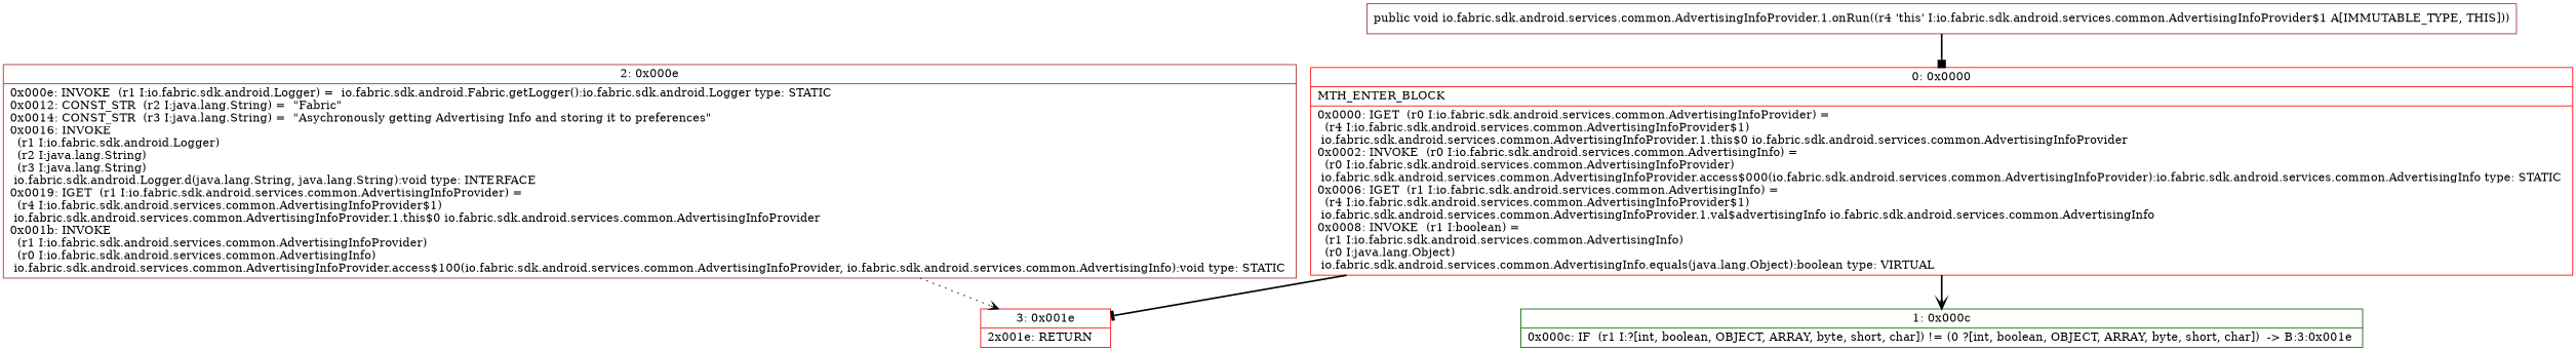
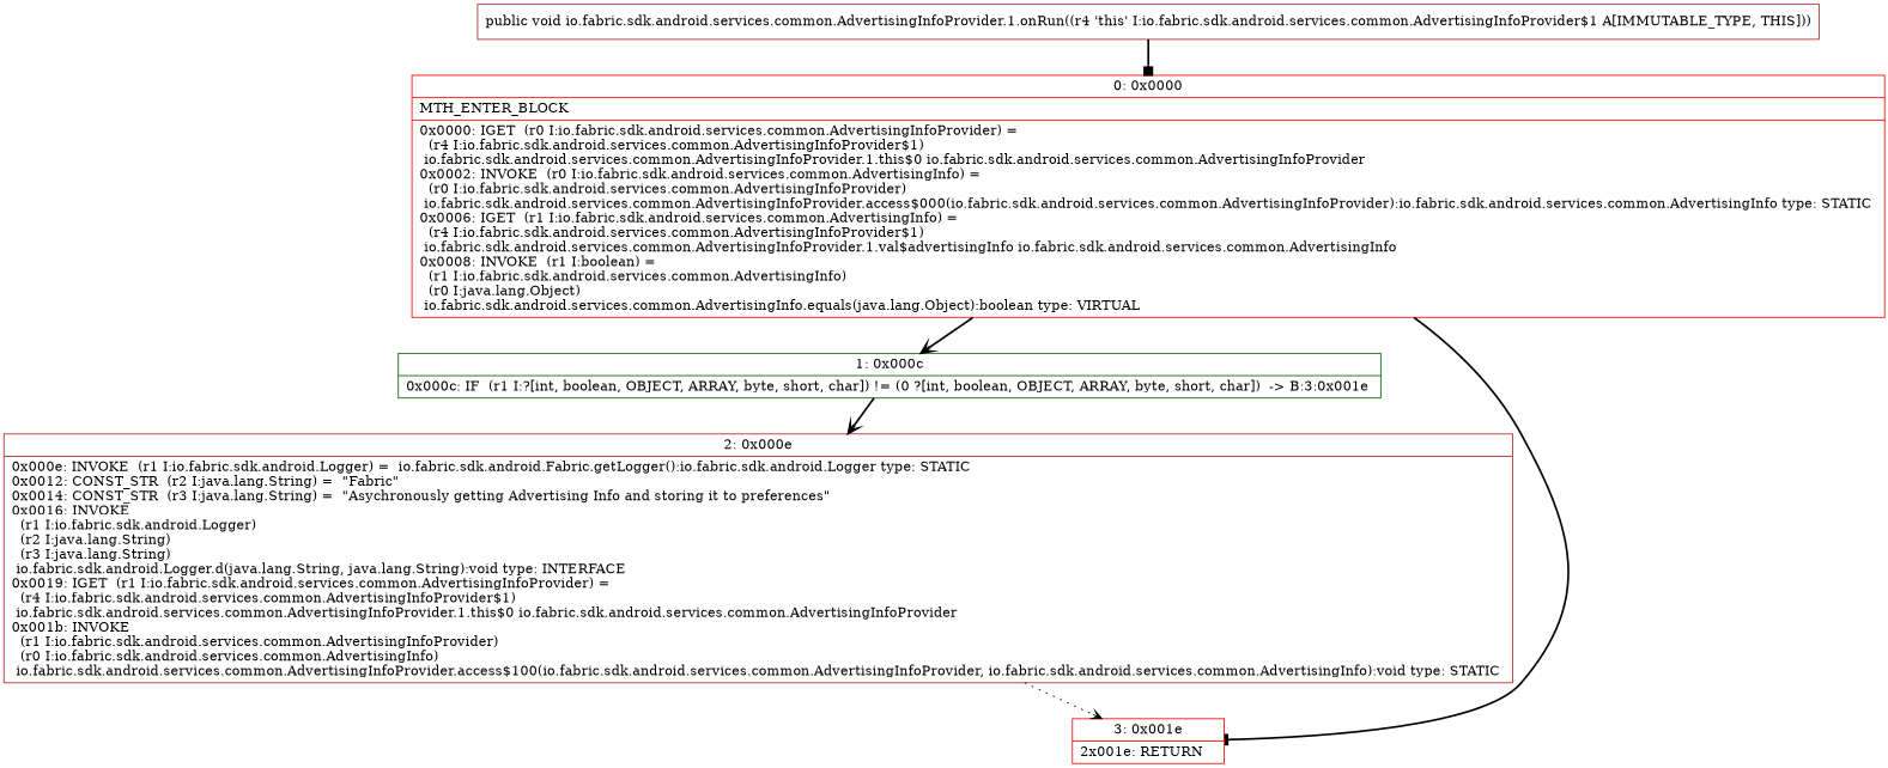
  digraph {
    node [color=red shape=record]
    edge [arrowhead=vee style=bold]
    n1 [label="{0\:\ 0x0000|MTH_ENTER_BLOCK\l|0x0000: IGET  (r0 I:io.fabric.sdk.android.services.common.AdvertisingInfoProvider) = \l  (r4 I:io.fabric.sdk.android.services.common.AdvertisingInfoProvider$1)\l io.fabric.sdk.android.services.common.AdvertisingInfoProvider.1.this$0 io.fabric.sdk.android.services.common.AdvertisingInfoProvider \l0x0002: INVOKE  (r0 I:io.fabric.sdk.android.services.common.AdvertisingInfo) = \l  (r0 I:io.fabric.sdk.android.services.common.AdvertisingInfoProvider)\l io.fabric.sdk.android.services.common.AdvertisingInfoProvider.access$000(io.fabric.sdk.android.services.common.AdvertisingInfoProvider):io.fabric.sdk.android.services.common.AdvertisingInfo type: STATIC \l0x0006: IGET  (r1 I:io.fabric.sdk.android.services.common.AdvertisingInfo) = \l  (r4 I:io.fabric.sdk.android.services.common.AdvertisingInfoProvider$1)\l io.fabric.sdk.android.services.common.AdvertisingInfoProvider.1.val$advertisingInfo io.fabric.sdk.android.services.common.AdvertisingInfo \l0x0008: INVOKE  (r1 I:boolean) = \l  (r1 I:io.fabric.sdk.android.services.common.AdvertisingInfo)\l  (r0 I:java.lang.Object)\l io.fabric.sdk.android.services.common.AdvertisingInfo.equals(java.lang.Object):boolean type: VIRTUAL \l}"]
    n2 [color=darkgreen label="{1\:\ 0x000c|0x000c: IF  (r1 I:?[int, boolean, OBJECT, ARRAY, byte, short, char]) != (0 ?[int, boolean, OBJECT, ARRAY, byte, short, char])  \-\> B:3:0x001e \l}"]
    n3 [label="{3\:\ 0x001e|2x001e: RETURN   \l}"]
    n4 [color=brown label="{2\:\ 0x000e|0x000e: INVOKE  (r1 I:io.fabric.sdk.android.Logger) =  io.fabric.sdk.android.Fabric.getLogger():io.fabric.sdk.android.Logger type: STATIC \l0x0012: CONST_STR  (r2 I:java.lang.String) =  \"Fabric\" \l0x0014: CONST_STR  (r3 I:java.lang.String) =  \"Asychronously getting Advertising Info and storing it to preferences\" \l0x0016: INVOKE  \l  (r1 I:io.fabric.sdk.android.Logger)\l  (r2 I:java.lang.String)\l  (r3 I:java.lang.String)\l io.fabric.sdk.android.Logger.d(java.lang.String, java.lang.String):void type: INTERFACE \l0x0019: IGET  (r1 I:io.fabric.sdk.android.services.common.AdvertisingInfoProvider) = \l  (r4 I:io.fabric.sdk.android.services.common.AdvertisingInfoProvider$1)\l io.fabric.sdk.android.services.common.AdvertisingInfoProvider.1.this$0 io.fabric.sdk.android.services.common.AdvertisingInfoProvider \l0x001b: INVOKE  \l  (r1 I:io.fabric.sdk.android.services.common.AdvertisingInfoProvider)\l  (r0 I:io.fabric.sdk.android.services.common.AdvertisingInfo)\l io.fabric.sdk.android.services.common.AdvertisingInfoProvider.access$100(io.fabric.sdk.android.services.common.AdvertisingInfoProvider, io.fabric.sdk.android.services.common.AdvertisingInfo):void type: STATIC \l}"]
    n5 [color=brown label="{public void io.fabric.sdk.android.services.common.AdvertisingInfoProvider.1.onRun((r4 'this' I:io.fabric.sdk.android.services.common.AdvertisingInfoProvider$1 A[IMMUTABLE_TYPE, THIS])) }"]
    n1 -> n2
    n1 -> n3 [arrowhead=tee]
+   n2 -> n4
    n4 -> n3 [style=dotted]
    n5 -> n1 [arrowhead=box]
  }
